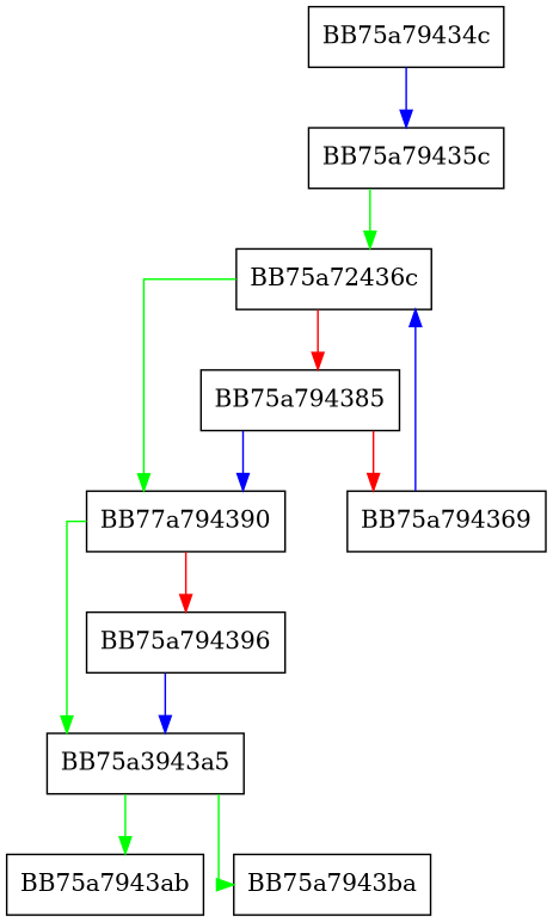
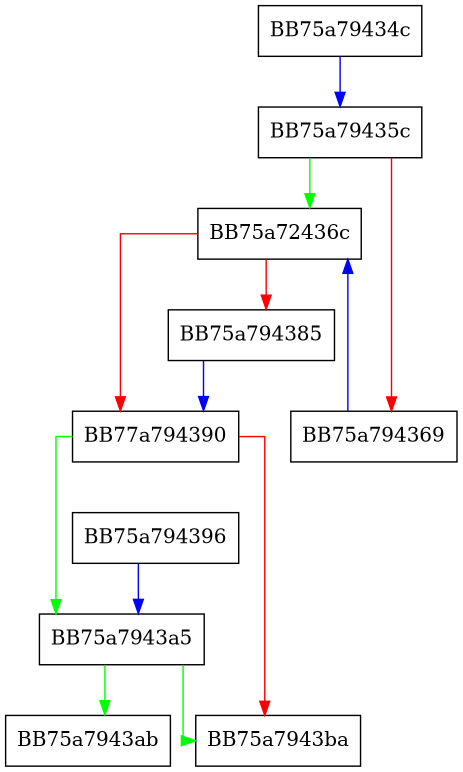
  digraph {
    splines=ortho
    node [shape=box]
    edge [color=green]
    n1 [label=BB75a72436c]
    BB75a79435c
    BB75a794369
    BB75a79434c
    n5 [label=BB77a794390]
    BB75a794385
-   BB75a7943a5 [label=BB75a3943a5]
+   BB75a7943a5
    BB75a794396
    BB75a7943ba
    BB75a7943ab
-   n1 -> n5
+   n1 -> n5 [color=red]
    n1 -> BB75a794385 [color=red]
    BB75a79435c -> n1
-   BB75a794385 -> BB75a794369 [color=red]
+   BB75a79435c -> BB75a794369 [color=red]
    BB75a794369 -> n1 [color=blue]
    BB75a79434c -> BB75a79435c [color=blue]
    n5 -> BB75a7943a5
-   n5 -> BB75a794396 [color=red]
+   n5 -> BB75a7943ba [color=red]
    BB75a794385 -> n5 [color=blue]
    BB75a7943a5 -> BB75a7943ba
    BB75a7943a5 -> BB75a7943ab
    BB75a794396 -> BB75a7943a5 [color=blue]
  }
